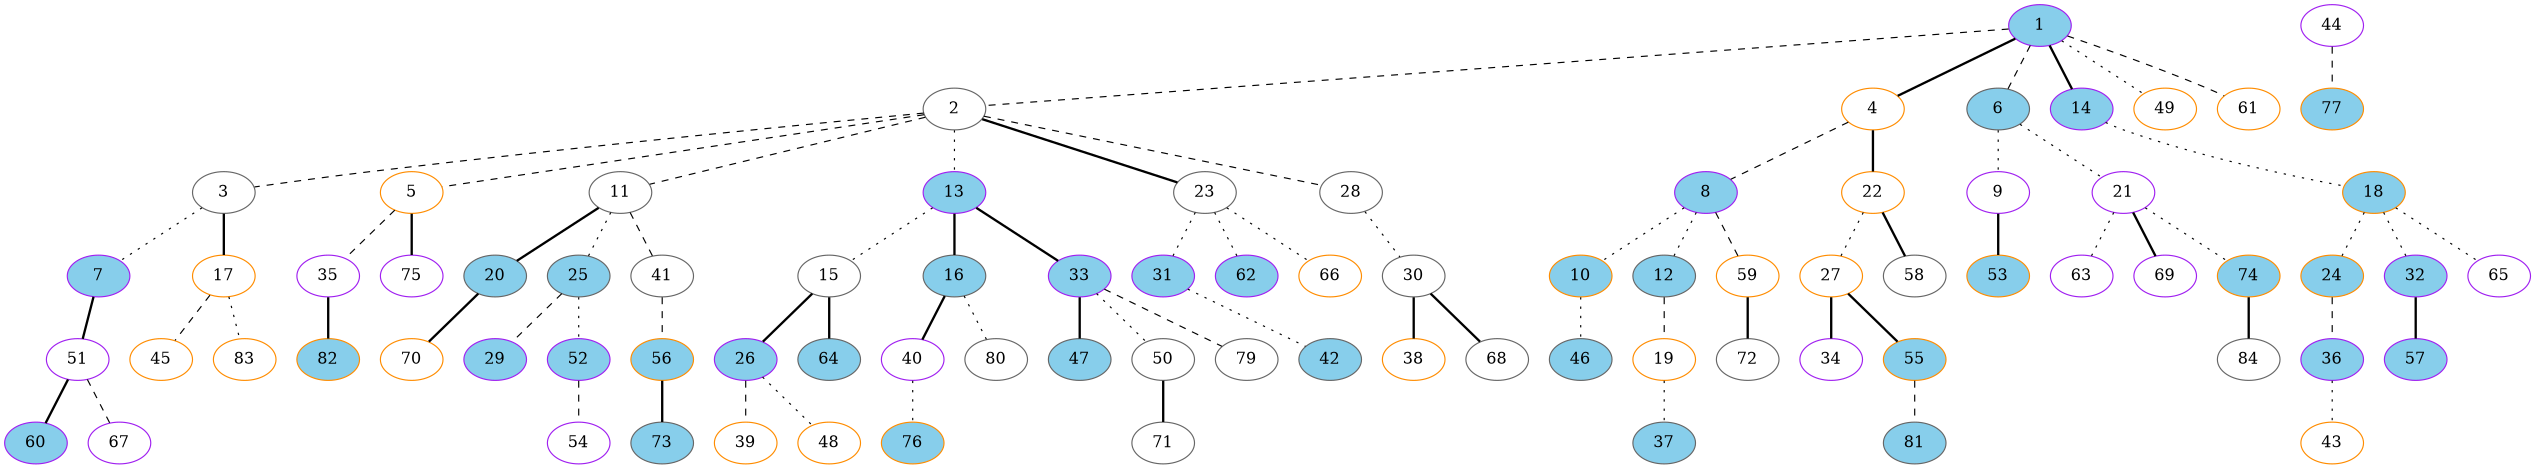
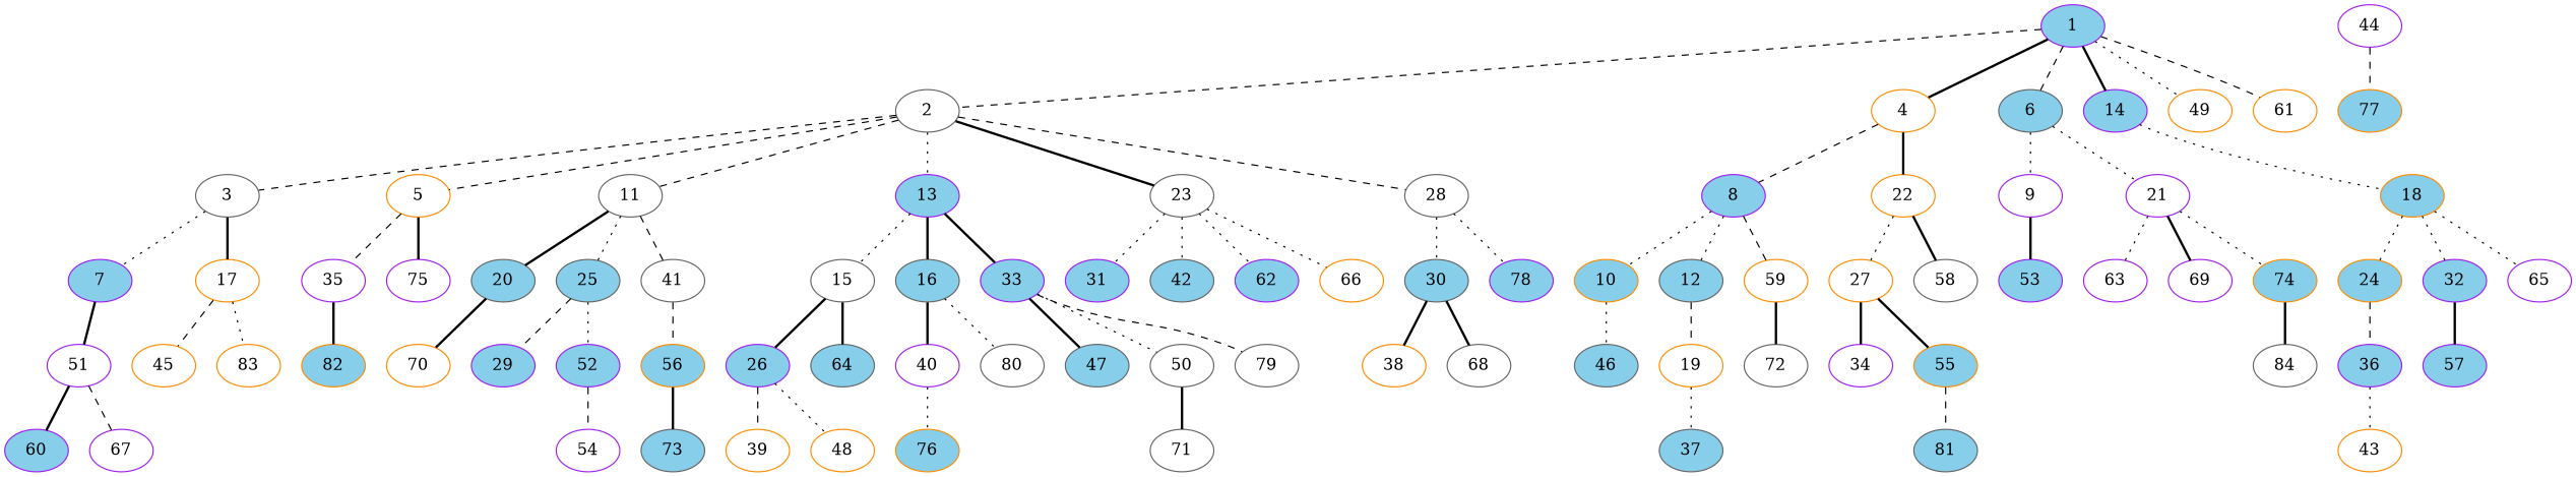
  graph {
    node [color=purple fillcolor=white style=filled]
    edge [style=dotted]
    1 [fillcolor=skyblue]
    2 [color=gray40]
    4 [color=darkorange]
    6 [color=gray40 fillcolor=skyblue]
    14 [fillcolor=skyblue]
    49 [color=darkorange]
    61 [color=darkorange]
    3 [color=gray40]
    5 [color=darkorange]
    11 [color=gray40]
    13 [fillcolor=skyblue]
    23 [color=gray40]
    28 [color=gray40]
    8 [fillcolor=skyblue]
    22 [color=darkorange]
    9
    21
    18 [color=darkorange fillcolor=skyblue]
    7 [fillcolor=skyblue]
    17 [color=darkorange]
    35
    75
    20 [color=gray40 fillcolor=skyblue]
    25 [color=gray40 fillcolor=skyblue]
    41 [color=gray40]
    15 [color=gray40]
    16 [color=gray40 fillcolor=skyblue]
    33 [fillcolor=skyblue]
    31 [fillcolor=skyblue]
    42 [color=gray40 fillcolor=skyblue]
    62 [fillcolor=skyblue]
    66 [color=darkorange]
-   30 [color=gray40]
+   30 [color=gray40 fillcolor=skyblue]
+   78 [fillcolor=skyblue]
    51
    45 [color=darkorange]
    83 [color=darkorange]
    10 [color=darkorange fillcolor=skyblue]
    12 [color=gray40 fillcolor=skyblue]
    59 [color=darkorange]
    27 [color=darkorange]
    58 [color=gray40]
    82 [color=darkorange fillcolor=skyblue]
-   53 [color=darkorange fillcolor=skyblue]
+   53 [fillcolor=skyblue]
    63
    69
    74 [color=darkorange fillcolor=skyblue]
    60 [fillcolor=skyblue]
    67
    46 [color=gray40 fillcolor=skyblue]
    19 [color=darkorange]
    72 [color=gray40]
    70 [color=darkorange]
    29 [fillcolor=skyblue]
    52 [fillcolor=skyblue]
    56 [color=darkorange fillcolor=skyblue]
    37 [color=gray40 fillcolor=skyblue]
    26 [fillcolor=skyblue]
    64 [color=gray40 fillcolor=skyblue]
    40
    80 [color=gray40]
    47 [color=gray40 fillcolor=skyblue]
    50 [color=gray40]
    79 [color=gray40]
    24 [color=darkorange fillcolor=skyblue]
    32 [fillcolor=skyblue]
    65
    39 [color=darkorange]
    48 [color=darkorange]
    76 [color=darkorange fillcolor=skyblue]
    36 [fillcolor=skyblue]
    57 [fillcolor=skyblue]
    84 [color=gray40]
    34
    55 [color=darkorange fillcolor=skyblue]
    43 [color=darkorange]
    54
    81 [color=gray40 fillcolor=skyblue]
    38 [color=darkorange]
    68 [color=gray40]
    44
    77 [color=darkorange fillcolor=skyblue]
    71 [color=gray40]
    73 [color=gray40 fillcolor=skyblue]
    1 -- 2 [style=dashed]
    1 -- 4 [style=bold]
    1 -- 6 [style=dashed]
    1 -- 14 [style=bold]
    1 -- 49
    1 -- 61 [style=dashed]
    2 -- 3 [style=dashed]
    2 -- 5 [style=dashed]
    2 -- 11 [style=dashed]
    2 -- 13
    2 -- 23 [style=bold]
    2 -- 28 [style=dashed]
    4 -- 8 [style=dashed]
    4 -- 22 [style=bold]
    6 -- 9
    6 -- 21
    14 -- 18
    3 -- 7
    3 -- 17 [style=bold]
    5 -- 35 [style=dashed]
    5 -- 75 [style=bold]
    11 -- 20 [style=bold]
    11 -- 25
    11 -- 41 [style=dashed]
    13 -- 15
    13 -- 16 [style=bold]
    13 -- 33 [style=bold]
    23 -- 31
-   31 -- 42
+   23 -- 42
    23 -- 62
    23 -- 66
    28 -- 30
+   28 -- 78
    8 -- 10
    8 -- 12
    8 -- 59 [style=dashed]
    22 -- 27
    22 -- 58 [style=bold]
    9 -- 53 [style=bold]
    21 -- 63
    21 -- 69 [style=bold]
    21 -- 74
    18 -- 24
    18 -- 32
    18 -- 65
    7 -- 51 [style=bold]
    17 -- 45 [style=dashed]
    17 -- 83
    35 -- 82 [style=bold]
    20 -- 70 [style=bold]
    25 -- 29 [style=dashed]
    25 -- 52
    41 -- 56 [style=dashed]
    15 -- 26 [style=bold]
    15 -- 64 [style=bold]
    16 -- 40 [style=bold]
    16 -- 80
    33 -- 47 [style=bold]
    33 -- 50
    33 -- 79 [style=dashed]
    30 -- 38 [style=bold]
    30 -- 68 [style=bold]
    51 -- 60 [style=bold]
    51 -- 67 [style=dashed]
    10 -- 46
    12 -- 19 [style=dashed]
    59 -- 72 [style=bold]
    27 -- 34 [style=bold]
    27 -- 55 [style=bold]
    74 -- 84 [style=bold]
    19 -- 37
    52 -- 54 [style=dashed]
    56 -- 73 [style=bold]
    26 -- 39 [style=dashed]
    26 -- 48
    40 -- 76
    50 -- 71 [style=bold]
    24 -- 36 [style=dashed]
    32 -- 57 [style=bold]
    36 -- 43
    55 -- 81 [style=dashed]
    44 -- 77 [style=dashed]
  }
